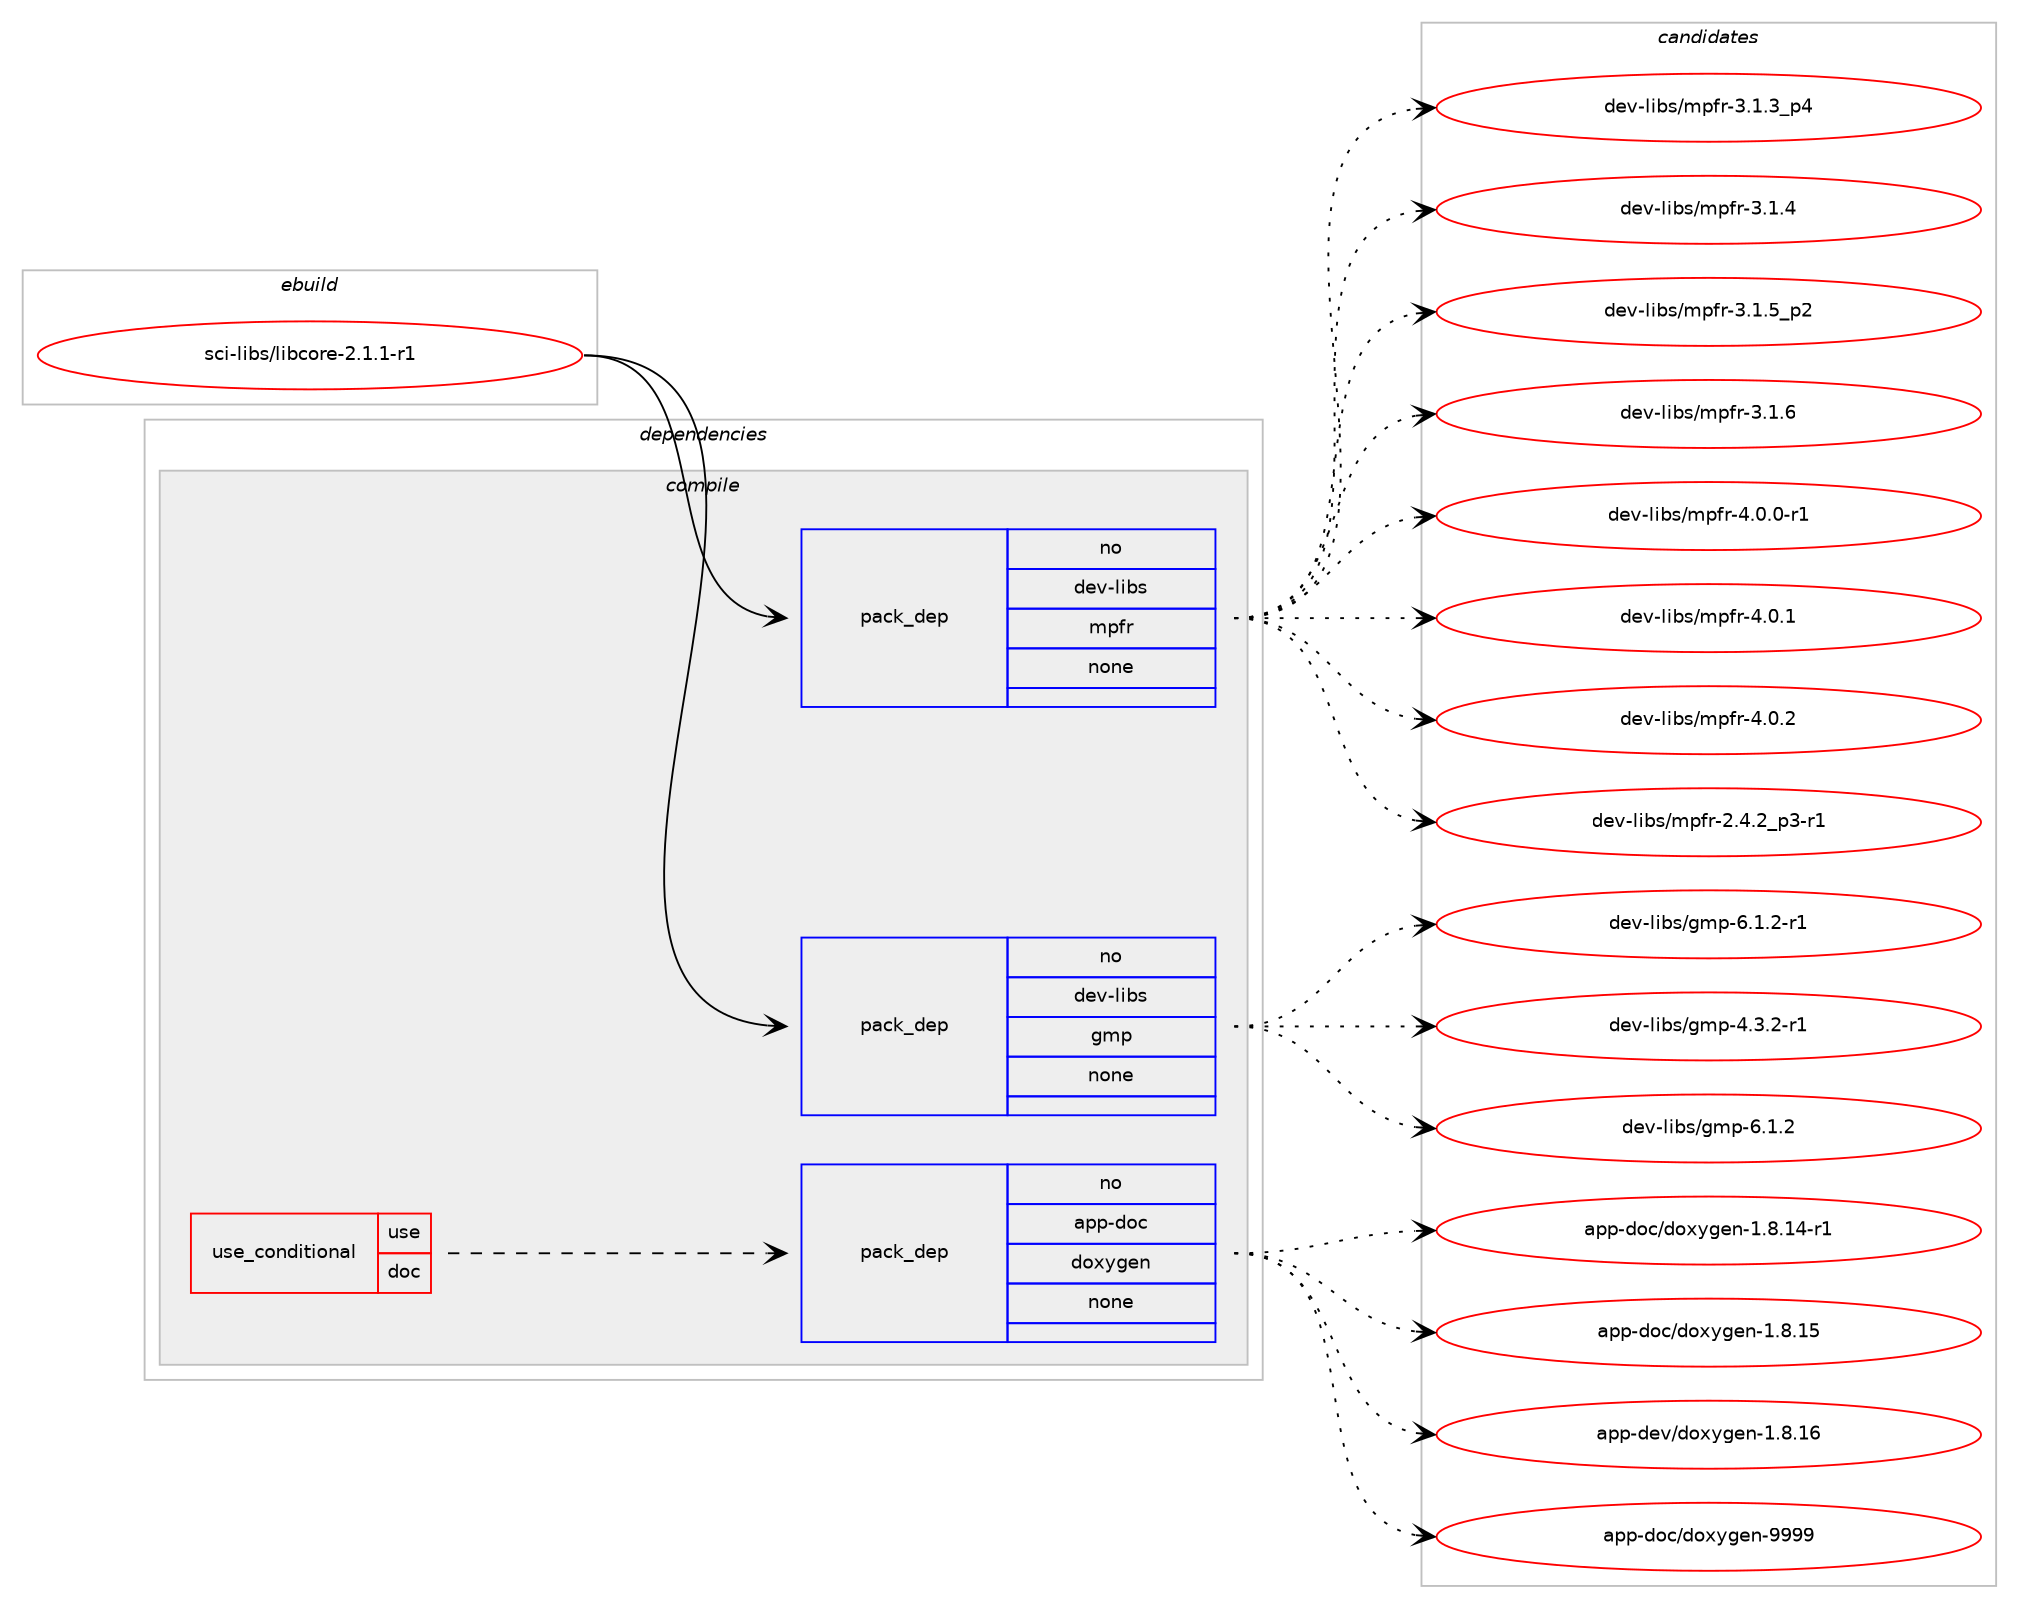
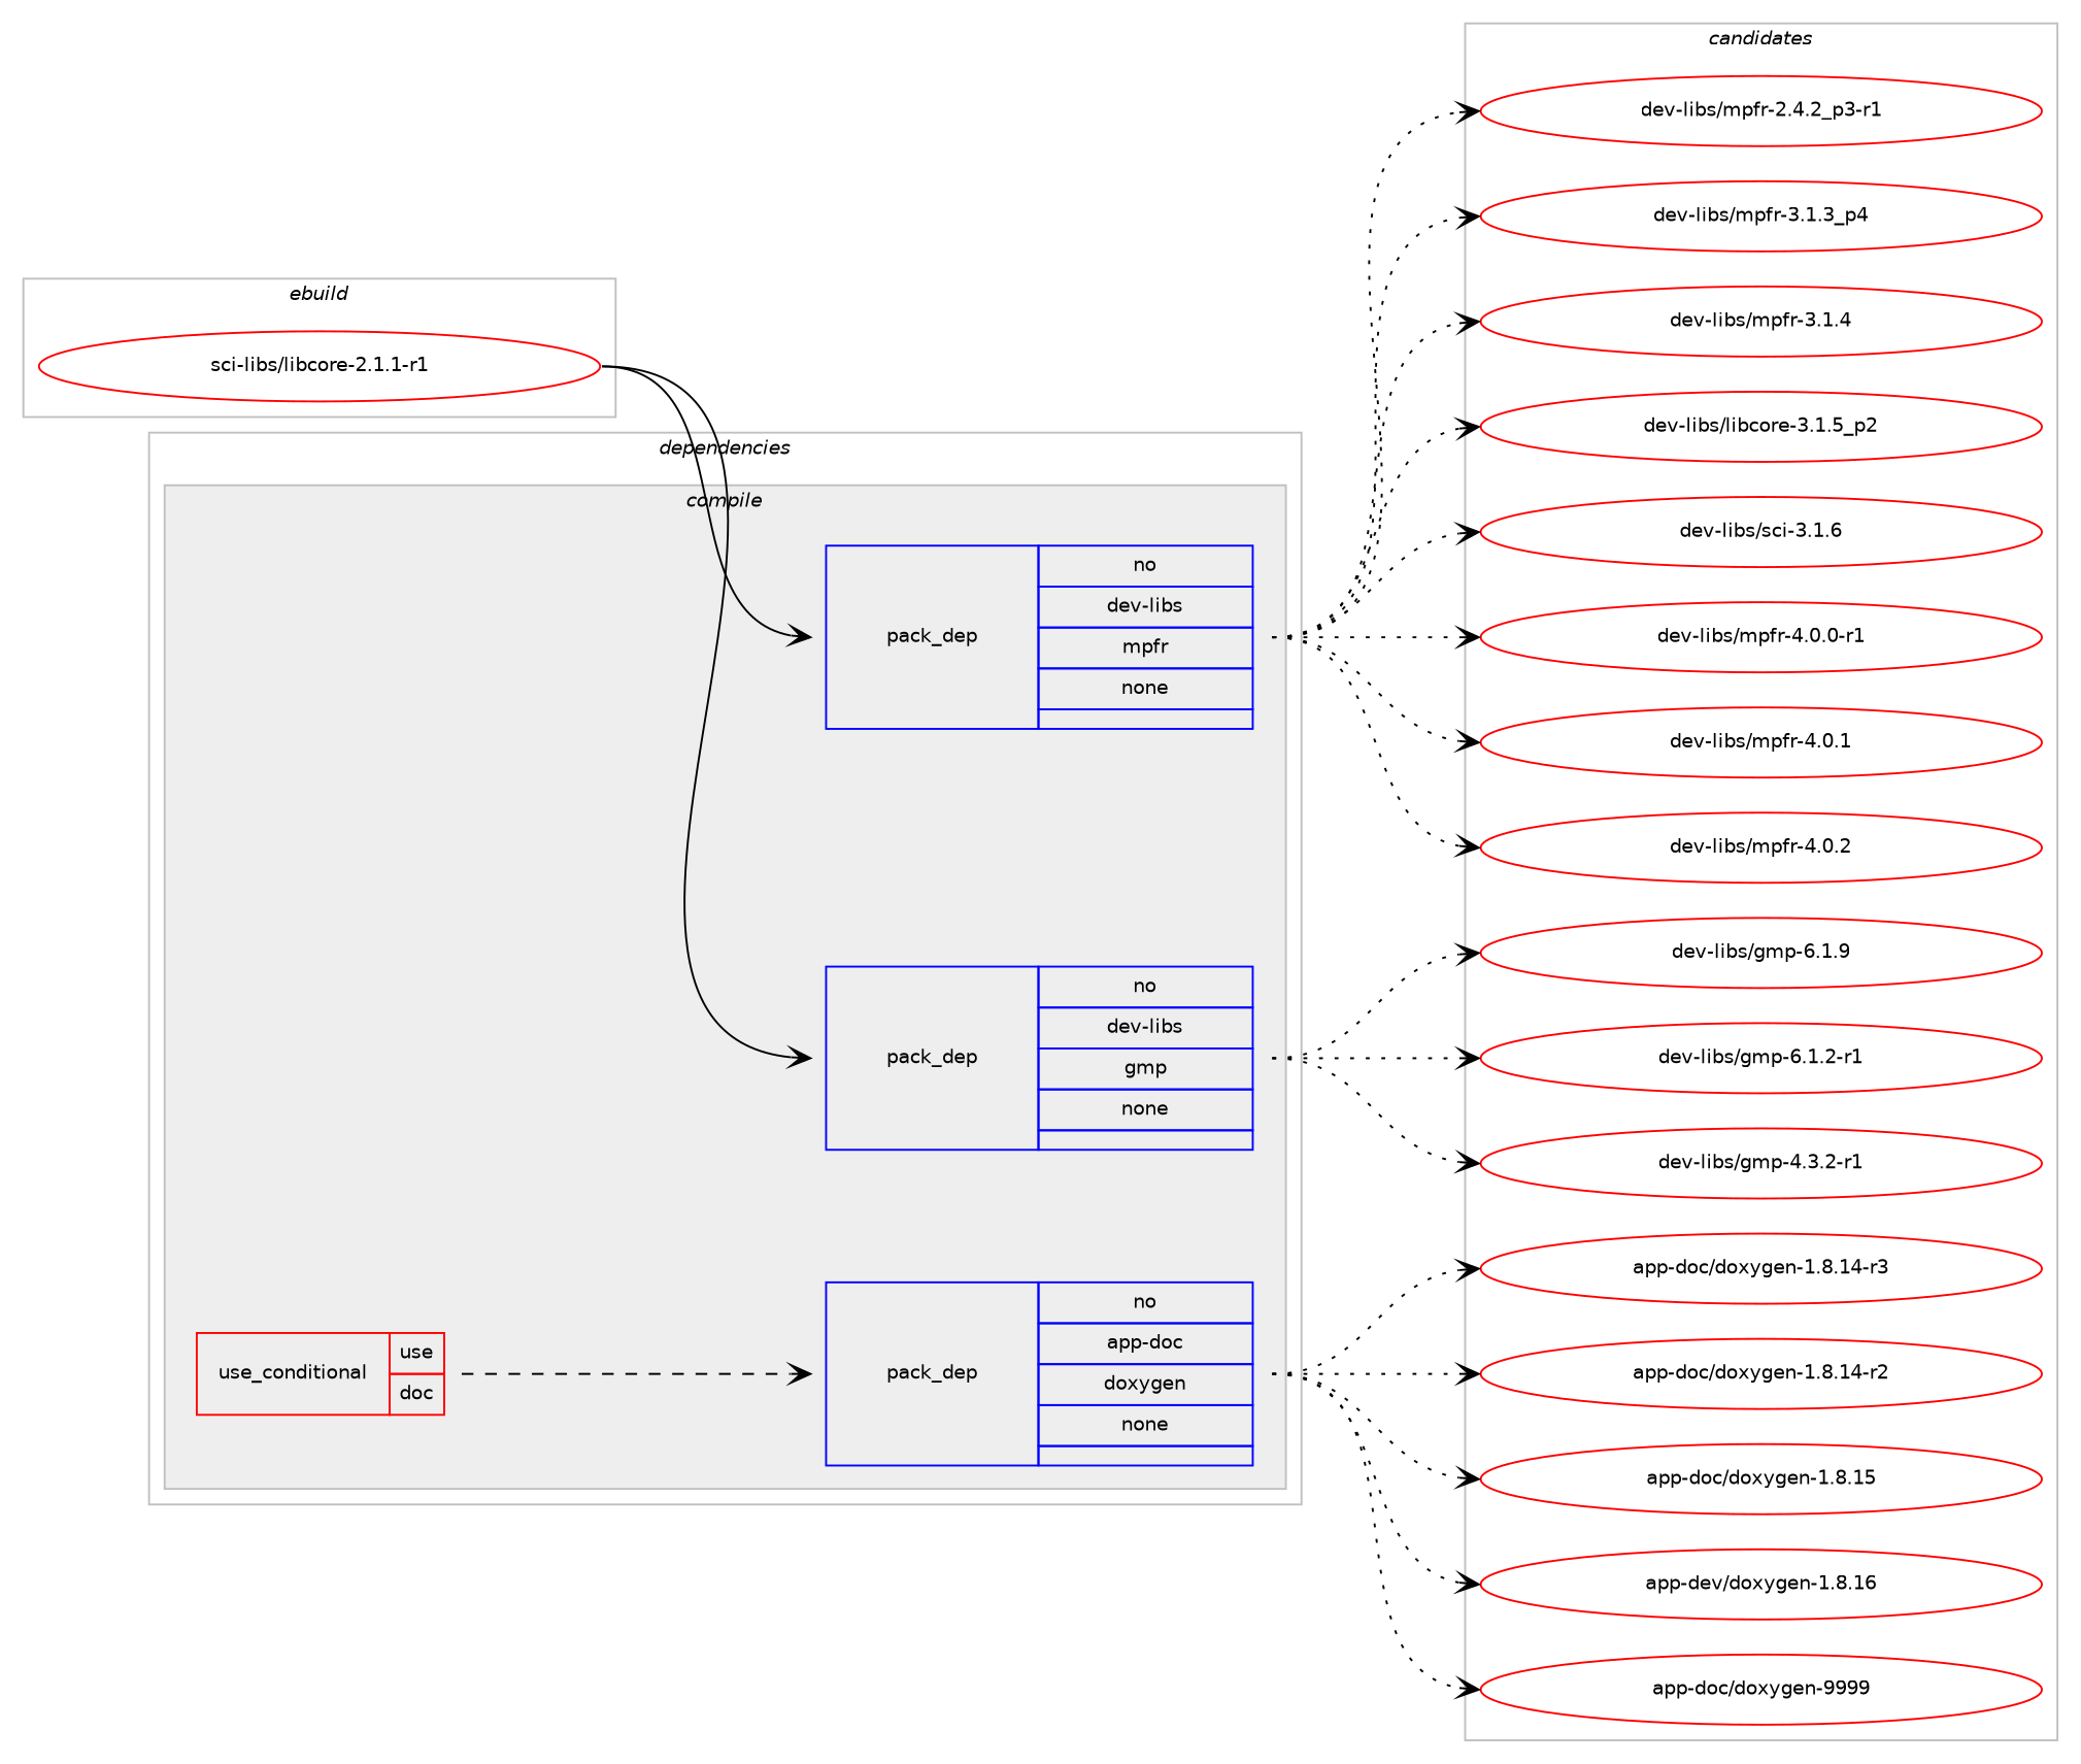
  digraph {
    compound=true
    concentrate=true
    fontname=Helvetica
    fontsize=10
    newrank=true
    rankdir=LR
    ranksep=1.5
    node [color=red fontname=Helvetica fontsize=10]
    edge [arrowhead=vee headport=w style=dotted tailport=e weight=100]
    n1 [label="sci-libs/libcore-2.1.1-r1" width=4]
    n2 [color=blue label=<<TABLE BORDER="0" CELLBORDER="1" CELLSPACING="0" CELLPADDING="4" WIDTH="220"><TR><TD ROWSPAN="6" CELLPADDING="30">pack_dep</TD></TR><TR><TD WIDTH="110">no</TD></TR><TR><TD>app-doc</TD></TR><TR><TD>doxygen</TD></TR><TR><TD>none</TD></TR><TR><TD></TD></TR></TABLE>> shape=none]
    n3 [label=<<TABLE BORDER="0" CELLBORDER="1" CELLSPACING="0" CELLPADDING="4"><TR><TD ROWSPAN="3" CELLPADDING="10">use_conditional</TD></TR><TR><TD>use</TD></TR><TR><TD>doc</TD></TR></TABLE>> shape=none]
    n4 [color=blue label=<<TABLE BORDER="0" CELLBORDER="1" CELLSPACING="0" CELLPADDING="4" WIDTH="220"><TR><TD ROWSPAN="6" CELLPADDING="30">pack_dep</TD></TR><TR><TD WIDTH="110">no</TD></TR><TR><TD>dev-libs</TD></TR><TR><TD>gmp</TD></TR><TR><TD>none</TD></TR><TR><TD></TD></TR></TABLE>> shape=none]
    n5 [color=blue label=<<TABLE BORDER="0" CELLBORDER="1" CELLSPACING="0" CELLPADDING="4" WIDTH="220"><TR><TD ROWSPAN="6" CELLPADDING="30">pack_dep</TD></TR><TR><TD WIDTH="110">no</TD></TR><TR><TD>dev-libs</TD></TR><TR><TD>mpfr</TD></TR><TR><TD>none</TD></TR><TR><TD></TD></TR></TABLE>> shape=none]
-   n6 [label="app-doc/doxygen-1.8.14-r1" width=4]
+   n6 [label="app-doc/doxygen-1.8.14-r3" width=4]
+   n7 [label="app-doc/doxygen-1.8.14-r2" width=4]
    n8 [label="app-doc/doxygen-1.8.15" width=4]
    n9 [label="app-dev/doxygen-1.8.16" width=4]
    n10 [label="app-doc/doxygen-9999" width=4]
    n11 [label="dev-libs/gmp-4.3.2-r1" width=4]
-   n12 [label="dev-libs/gmp-6.1.2" width=4]
+   n12 [label="dev-libs/gmp-6.1.9" width=4]
    n13 [label="dev-libs/gmp-6.1.2-r1" width=4]
    n14 [label="dev-libs/mpfr-2.4.2_p3-r1" width=4]
    n15 [label="dev-libs/mpfr-3.1.3_p4" width=4]
    n16 [label="dev-libs/mpfr-3.1.4" width=4]
-   n17 [label="dev-libs/mpfr-3.1.5_p2" width=4]
-   n18 [label="dev-libs/mpfr-3.1.6" width=4]
+   n17 [label="dev-libs/libcore-3.1.5_p2" width=4]
+   n18 [label="dev-libs/sci-3.1.6" width=4]
    n19 [label="dev-libs/mpfr-4.0.0-r1" width=4]
    n20 [label="dev-libs/mpfr-4.0.1" width=4]
    n21 [label="dev-libs/mpfr-4.0.2" width=4]
    subgraph cluster_1 {
      color=gray
      label=<<i>ebuild</i>>
      rank=same
      n1
    }
    subgraph cluster_2 {
      color=gray
      label=<<i>dependencies</i>>
      subgraph cluster_3 {
        color=gray
        fillcolor="#eeeeee"
        label=<<i>compile</i>>
        style=filled
        subgraph sub_4 {
          color=gray
          fillcolor="#eeeeee"
          label=<<i>compile</i>>
          style=filled
          n3
          subgraph sub_5 {
            color=gray
            fillcolor="#eeeeee"
            label=<<i>compile</i>>
            style=filled
            n2
          }
        }
        subgraph sub_6 {
          color=gray
          fillcolor="#eeeeee"
          label=<<i>compile</i>>
          style=filled
          n4
        }
        subgraph sub_7 {
          color=gray
          fillcolor="#eeeeee"
          label=<<i>compile</i>>
          style=filled
          n5
        }
      }
      subgraph cluster_8 {
        color=gray
        fillcolor="#eeeeee"
        label=<<i>compile and run</i>>
        style=filled
      }
      subgraph cluster_9 {
        color=gray
        fillcolor="#eeeeee"
        label=<<i>run</i>>
        style=filled
      }
    }
    subgraph cluster_10 {
      color=gray
      label=<<i>candidates</i>>
      rank=same
      subgraph sub_11 {
        color=black
        label=<<i>candidates</i>>
        nodesep=1
        rank=same
        n6
+       n7
        n8
        n9
        n10
      }
      subgraph sub_12 {
        color=black
        label=<<i>candidates</i>>
        nodesep=1
        rank=same
        n11
        n12
        n13
      }
      subgraph sub_13 {
        color=black
        label=<<i>candidates</i>>
        nodesep=1
        rank=same
        n14
        n15
        n16
        n17
        n18
        n19
        n20
        n21
      }
    }
    n1 -> n4 [style=solid weight=20]
    n1 -> n5 [style=solid weight=20]
    n2 -> n6
+   n2 -> n7
    n2 -> n8
    n2 -> n9
    n2 -> n10
    n3 -> n2 [style=dashed weight=20]
    n4 -> n11
    n4 -> n12
    n4 -> n13
    n5 -> n14
    n5 -> n15
    n5 -> n16
    n5 -> n17
    n5 -> n18
    n5 -> n19
    n5 -> n20
    n5 -> n21
  }
